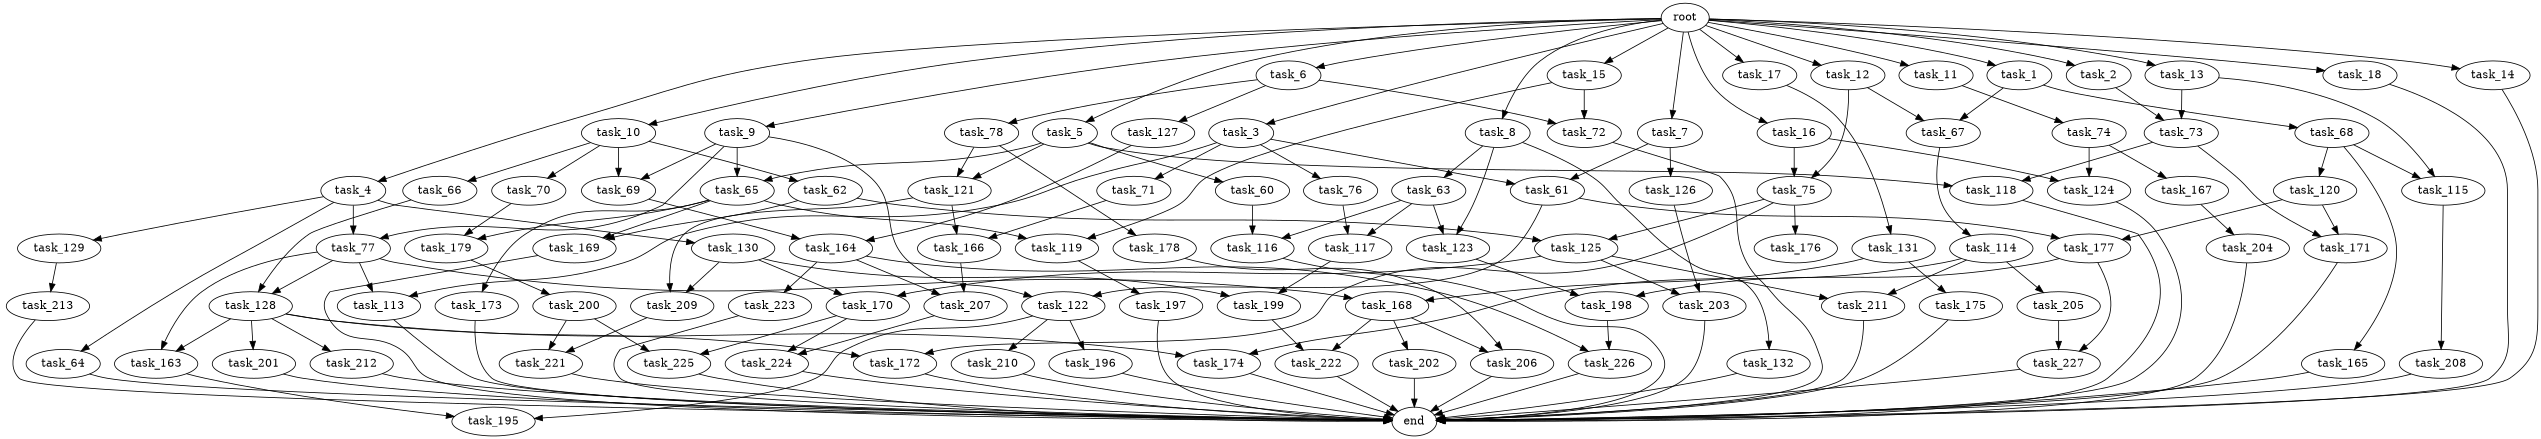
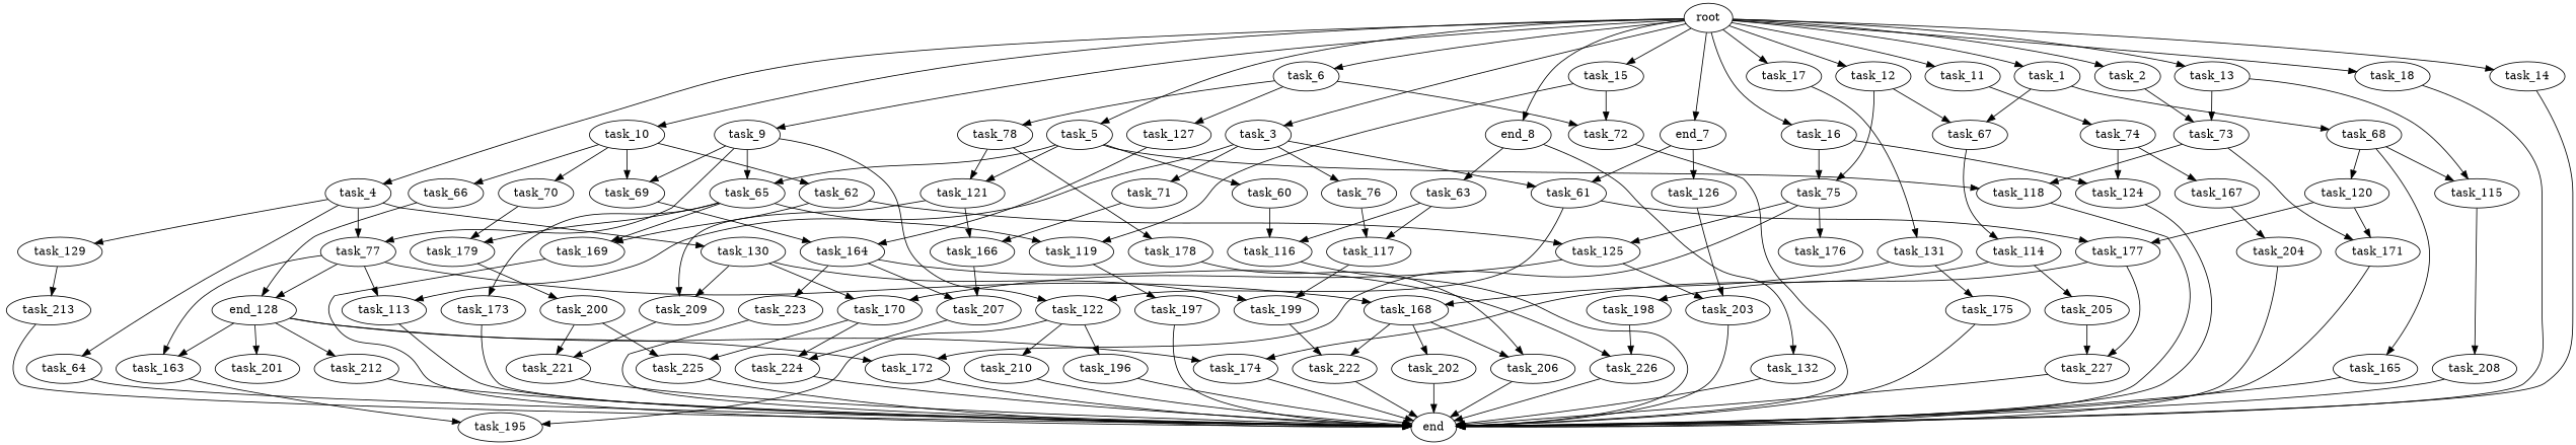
  digraph {
    task_11
    task_74
    task_124
    task_167
    task_175
    end
    task_171
    task_64
    task_179
    task_200
    task_225
    task_221
    task_17
    task_131
    task_168
    task_178
    task_206
    task_126
    task_203
    task_69
    task_164
    task_207
    task_226
    task_223
    task_174
    task_209
    task_199
    task_222
    task_73
    task_118
    task_197
    task_224
-   task_7
+   task_7 [label=end_7]
    task_61
    task_177
    task_122
    task_113
    task_67
    task_114
    task_205
-   task_211
    task_198
    task_227
    task_115
    task_208
    task_116
    task_130
    task_170
    task_75
    task_176
    task_125
    task_172
    task_63
    task_117
-   task_123
    task_195
    task_196
    task_210
    task_166
    task_212
    task_119
    task_204
    task_72
    task_121
    task_132
    task_202
    task_3
    task_71
    task_76
    task_14
    task_62
    task_169
    task_120
    task_9
    task_65
    task_77
    task_173
-   task_128
+   task_128 [label=end_128]
    task_163
    root
    task_4
    task_13
    task_5
    task_6
    task_16
    task_15
    task_10
    task_1
    task_2
    task_12
-   task_8
+   task_8 [label=end_8]
    task_18
    task_129
    task_60
    task_78
    task_127
    task_70
    task_66
    task_68
    task_201
    task_165
    task_213
    task_11 -> task_74
    task_74 -> task_124
    task_74 -> task_167
    task_124 -> end
    task_167 -> task_204
    task_175 -> end
    task_171 -> end
    task_64 -> end
    task_179 -> task_200
    task_200 -> task_225
    task_200 -> task_221
    task_225 -> end
    task_221 -> end
    task_17 -> task_131
    task_131 -> task_175
    task_131 -> task_168
    task_168 -> task_206
    task_168 -> task_222
    task_168 -> task_202
    task_178 -> task_206
    task_206 -> end
    task_126 -> task_203
    task_203 -> end
    task_69 -> task_164
    task_164 -> task_207
    task_164 -> task_226
    task_164 -> task_223
    task_207 -> task_224
    task_226 -> end
    task_223 -> end
    task_174 -> end
    task_209 -> task_221
    task_199 -> task_222
    task_222 -> end
    task_73 -> task_171
    task_73 -> task_118
    task_118 -> end
    task_197 -> end
    task_224 -> end
    task_7 -> task_126
    task_7 -> task_61
    task_61 -> task_177
    task_61 -> task_122
    task_177 -> task_198
    task_177 -> task_227
    task_122 -> task_195
    task_122 -> task_196
    task_122 -> task_210
    task_113 -> end
    task_67 -> task_114
    task_114 -> task_174
    task_114 -> task_205
-   task_114 -> task_211
    task_205 -> task_227
-   task_211 -> end
    task_198 -> task_226
    task_227 -> end
    task_115 -> task_208
    task_208 -> end
    task_116 -> end
    task_130 -> task_209
    task_130 -> task_199
    task_130 -> task_170
    task_170 -> task_225
    task_170 -> task_224
    task_75 -> task_176
    task_75 -> task_125
    task_75 -> task_172
    task_125 -> task_203
-   task_125 -> task_211
    task_125 -> task_170
    task_172 -> end
    task_63 -> task_116
    task_63 -> task_117
-   task_63 -> task_123
    task_117 -> task_199
-   task_123 -> task_198
    task_196 -> end
    task_210 -> end
    task_166 -> task_207
    task_212 -> end
    task_119 -> task_197
    task_204 -> end
    task_72 -> end
    task_121 -> task_209
    task_121 -> task_166
    task_132 -> end
    task_202 -> end
    task_3 -> task_61
    task_3 -> task_113
    task_3 -> task_71
    task_3 -> task_76
    task_71 -> task_166
    task_76 -> task_117
    task_14 -> end
    task_62 -> task_125
    task_62 -> task_169
    task_169 -> end
    task_120 -> task_171
    task_120 -> task_177
    task_9 -> task_69
    task_9 -> task_122
    task_9 -> task_65
    task_9 -> task_77
    task_65 -> task_179
    task_65 -> task_119
    task_65 -> task_169
    task_65 -> task_173
    task_77 -> task_168
    task_77 -> task_113
    task_77 -> task_128
    task_77 -> task_163
    task_173 -> end
    task_128 -> task_174
    task_128 -> task_172
    task_128 -> task_212
    task_128 -> task_163
    task_128 -> task_201
    task_163 -> task_195
    root -> task_11
    root -> task_17
    root -> task_7
    root -> task_3
    root -> task_14
    root -> task_9
    root -> task_4
    root -> task_13
    root -> task_5
    root -> task_6
    root -> task_16
    root -> task_15
    root -> task_10
    root -> task_1
    root -> task_2
    root -> task_12
    root -> task_8
    root -> task_18
    task_4 -> task_64
    task_4 -> task_130
    task_4 -> task_77
    task_4 -> task_129
    task_13 -> task_73
    task_13 -> task_115
    task_5 -> task_118
    task_5 -> task_121
    task_5 -> task_65
    task_5 -> task_60
    task_6 -> task_72
    task_6 -> task_78
    task_6 -> task_127
    task_16 -> task_124
    task_16 -> task_75
    task_15 -> task_119
    task_15 -> task_72
    task_10 -> task_69
    task_10 -> task_62
    task_10 -> task_70
    task_10 -> task_66
    task_1 -> task_67
    task_1 -> task_68
    task_2 -> task_73
    task_12 -> task_67
    task_12 -> task_75
    task_8 -> task_63
-   task_8 -> task_123
    task_8 -> task_132
    task_18 -> end
    task_129 -> task_213
    task_60 -> task_116
    task_78 -> task_178
    task_78 -> task_121
    task_127 -> task_164
    task_70 -> task_179
    task_66 -> task_128
    task_68 -> task_115
    task_68 -> task_120
    task_68 -> task_165
-   task_201 -> end
    task_165 -> end
    task_213 -> end
  }
